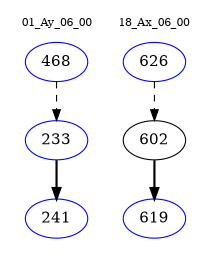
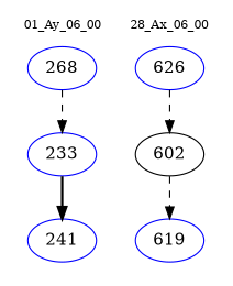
  digraph {
    node [color=blue]
    edge [color=black style=bold]
    n1 [label=233]
-   n2 [label=468]
+   n2 [label=268]
    n3 [label=241]
    n4 [color=black label=602]
    n5 [label=619]
    n6 [label=626]
    subgraph cluster_1 {
      color=white
      fontsize=10
      label="01_Ay_06_00"
      n1
      n2
      n3
    }
    subgraph cluster_2 {
      color=white
      fontsize=10
-     label="18_Ax_06_00"
+     label="28_Ax_06_00"
      n4
      n5
      n6
    }
    n1 -> n3
    n2 -> n1 [style=dashed]
-   n4 -> n5
+   n4 -> n5 [style=dashed]
    n6 -> n4 [style=dashed]
  }
